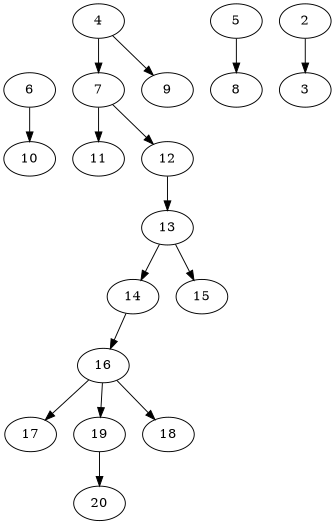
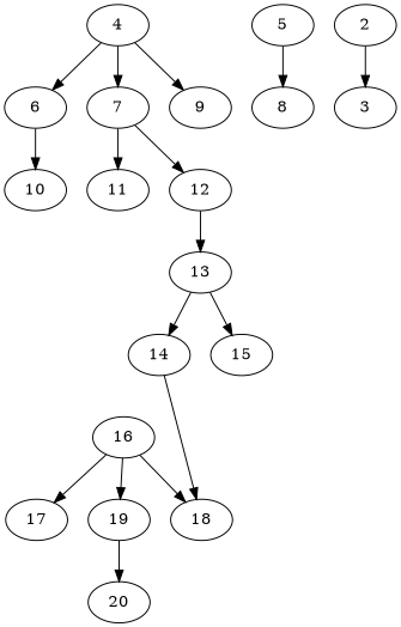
  digraph {
    node [alpha=0.06]
    4 [alpha=0.03 expect_size=21059584]
    6 [alpha=0.09 expect_size=38082560]
    7 [alpha=0.16 expect_size=6673408]
    9 [alpha=0.15 expect_size=29897728]
    5 [alpha=0.03 expect_size=14829568]
    8 [alpha=0.12 expect_size=34434048]
    10 [expect_size=39944192]
    11 [expect_size=23485440]
    12 [alpha=0.08 expect_size=50800640]
    2 [alpha=0.03 expect_size=8545280]
    3 [alpha=0.07 expect_size=22020096]
    13 [alpha=0.18 expect_size=10646528]
    14 [alpha=0.19 expect_size=27655168]
    15 [expect_size=34927616]
    16 [alpha=0.01 expect_size=41355264]
    17 [alpha=0.19 expect_size=14843904]
    18 [expect_size=6057984]
    19 [alpha=0.10 expect_size=34705408]
    20 [alpha=0.14 expect_size=22690816]
+   4 -> 6
    4 -> 7
    4 -> 9
    6 -> 10
    7 -> 11
    7 -> 12
    5 -> 8
    12 -> 13
    2 -> 3
    13 -> 14
    13 -> 15
-   14 -> 16
+   14 -> 18
    16 -> 17
    16 -> 18
    16 -> 19
    19 -> 20
  }
